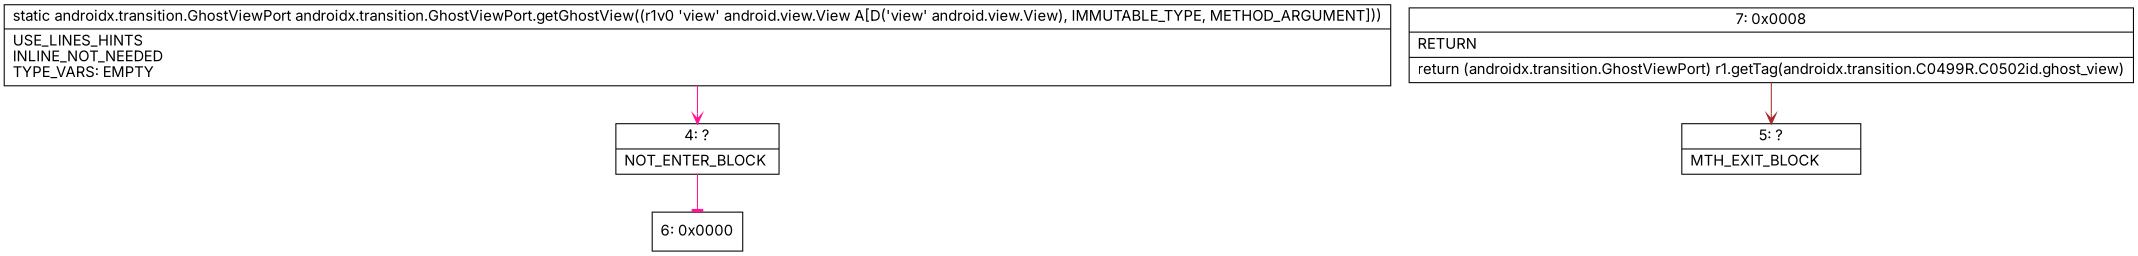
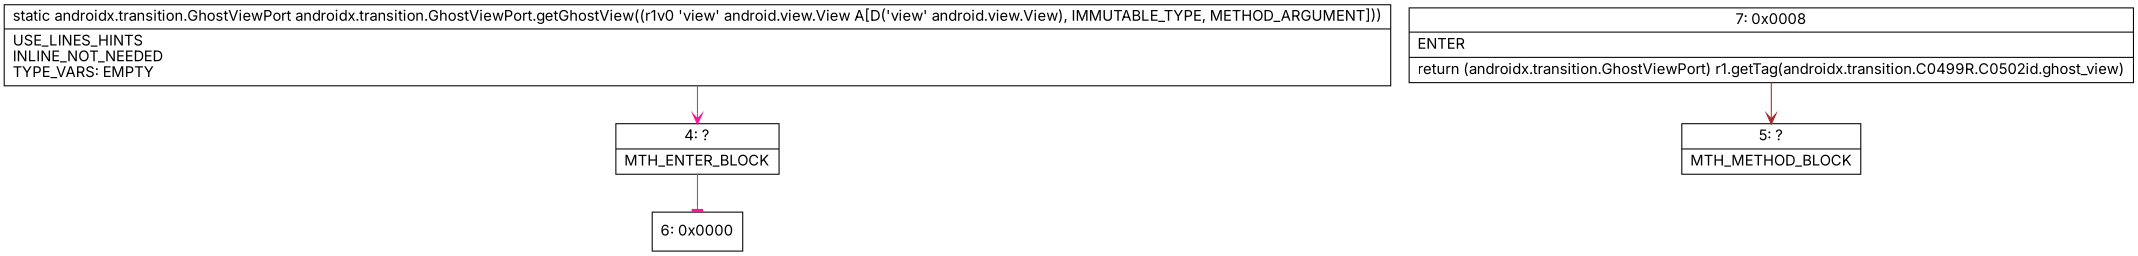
  digraph {
    fontname=Inter
    node [fontname=Inter shape=record]
    edge [arrowhead=vee color=deeppink fontname=Inter]
-   n1 [label="{4\:\ ?|NOT_ENTER_BLOCK\l}"]
+   n1 [label="{4\:\ ?|MTH_ENTER_BLOCK\l}"]
    n2 [label="{6\:\ 0x0000}"]
-   n3 [label="{7\:\ 0x0008|RETURN\l|return (androidx.transition.GhostViewPort) r1.getTag(androidx.transition.C0499R.C0502id.ghost_view)\l}"]
-   n4 [label="{5\:\ ?|MTH_EXIT_BLOCK\l}"]
+   n3 [label="{7\:\ 0x0008|ENTER\l|return (androidx.transition.GhostViewPort) r1.getTag(androidx.transition.C0499R.C0502id.ghost_view)\l}"]
+   n4 [label="{5\:\ ?|MTH_METHOD_BLOCK\l}"]
    n5 [label="{static androidx.transition.GhostViewPort androidx.transition.GhostViewPort.getGhostView((r1v0 'view' android.view.View A[D('view' android.view.View), IMMUTABLE_TYPE, METHOD_ARGUMENT]))  | USE_LINES_HINTS\lINLINE_NOT_NEEDED\lTYPE_VARS: EMPTY\l}"]
    n1 -> n2 [arrowhead=tee]
    n3 -> n4 [color=brown]
    n5 -> n1
  }
